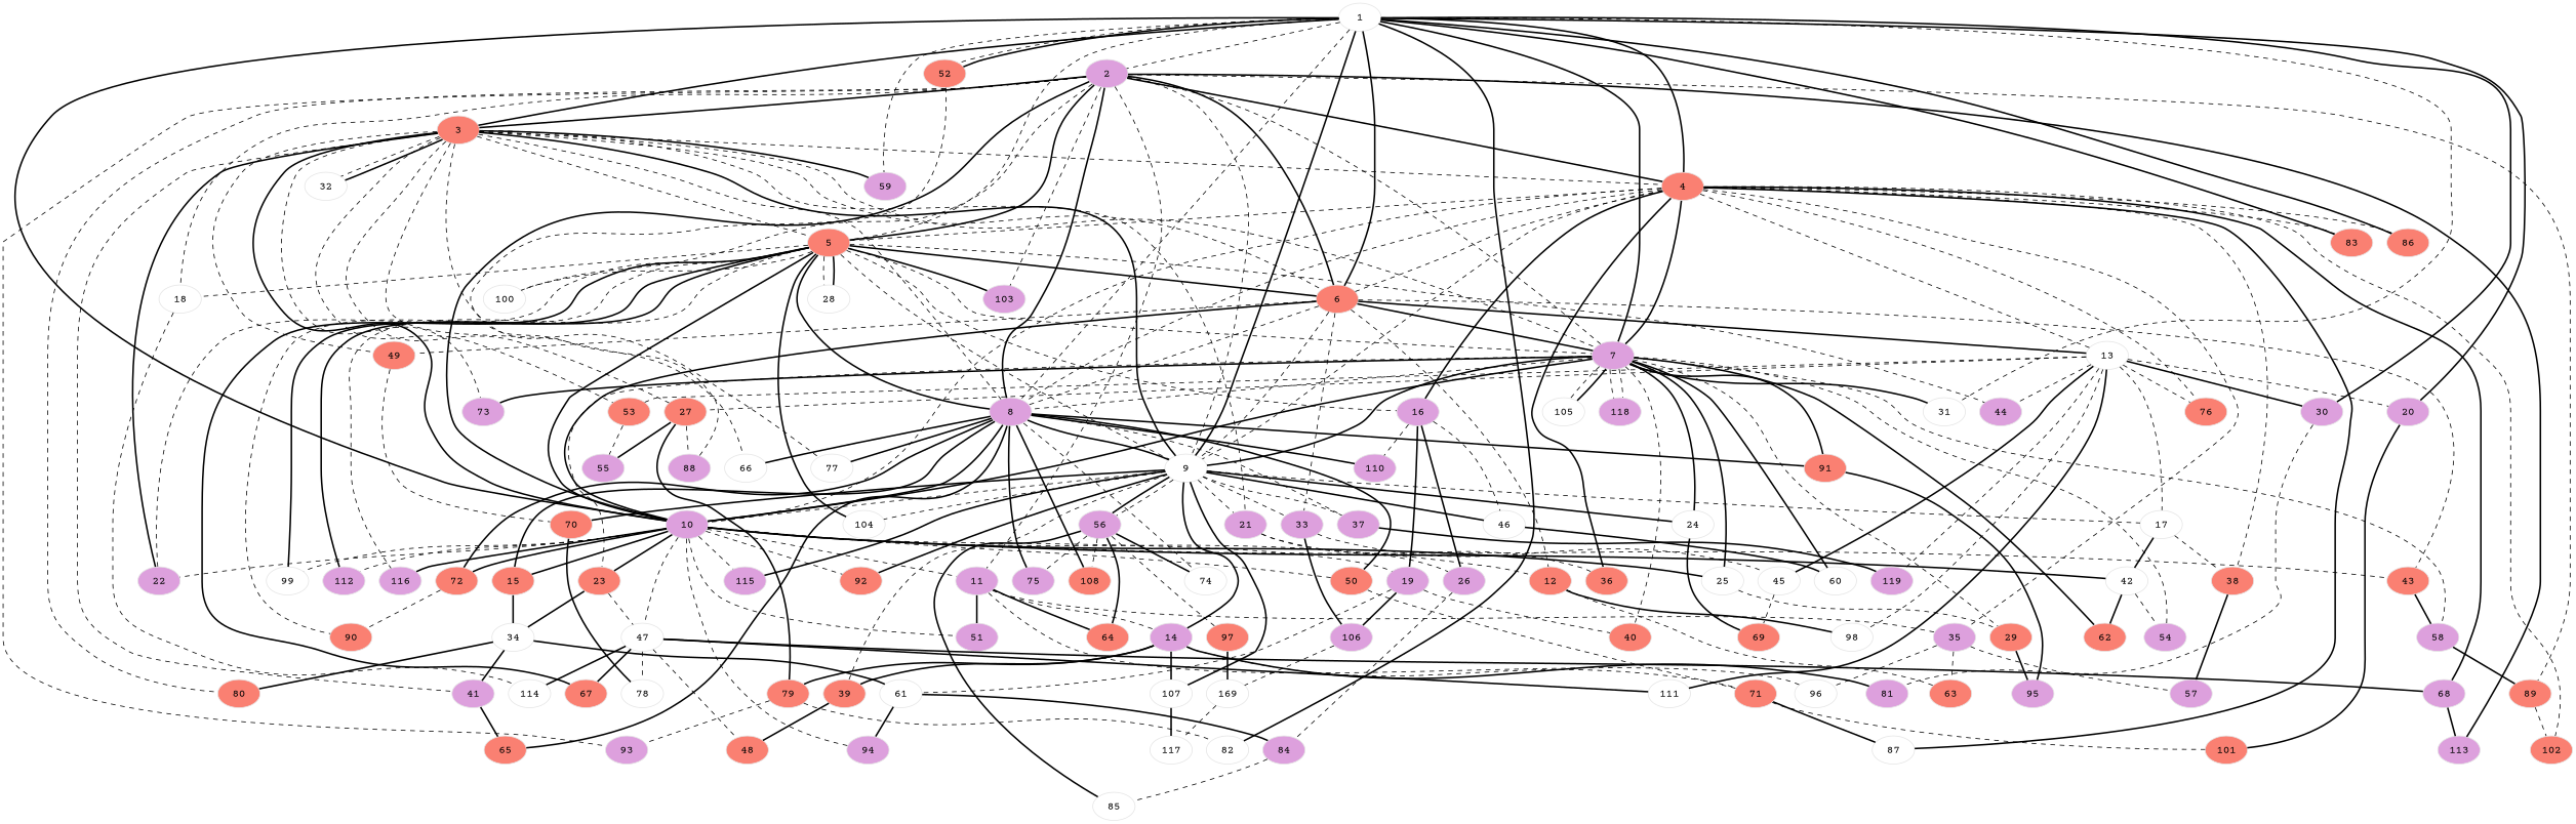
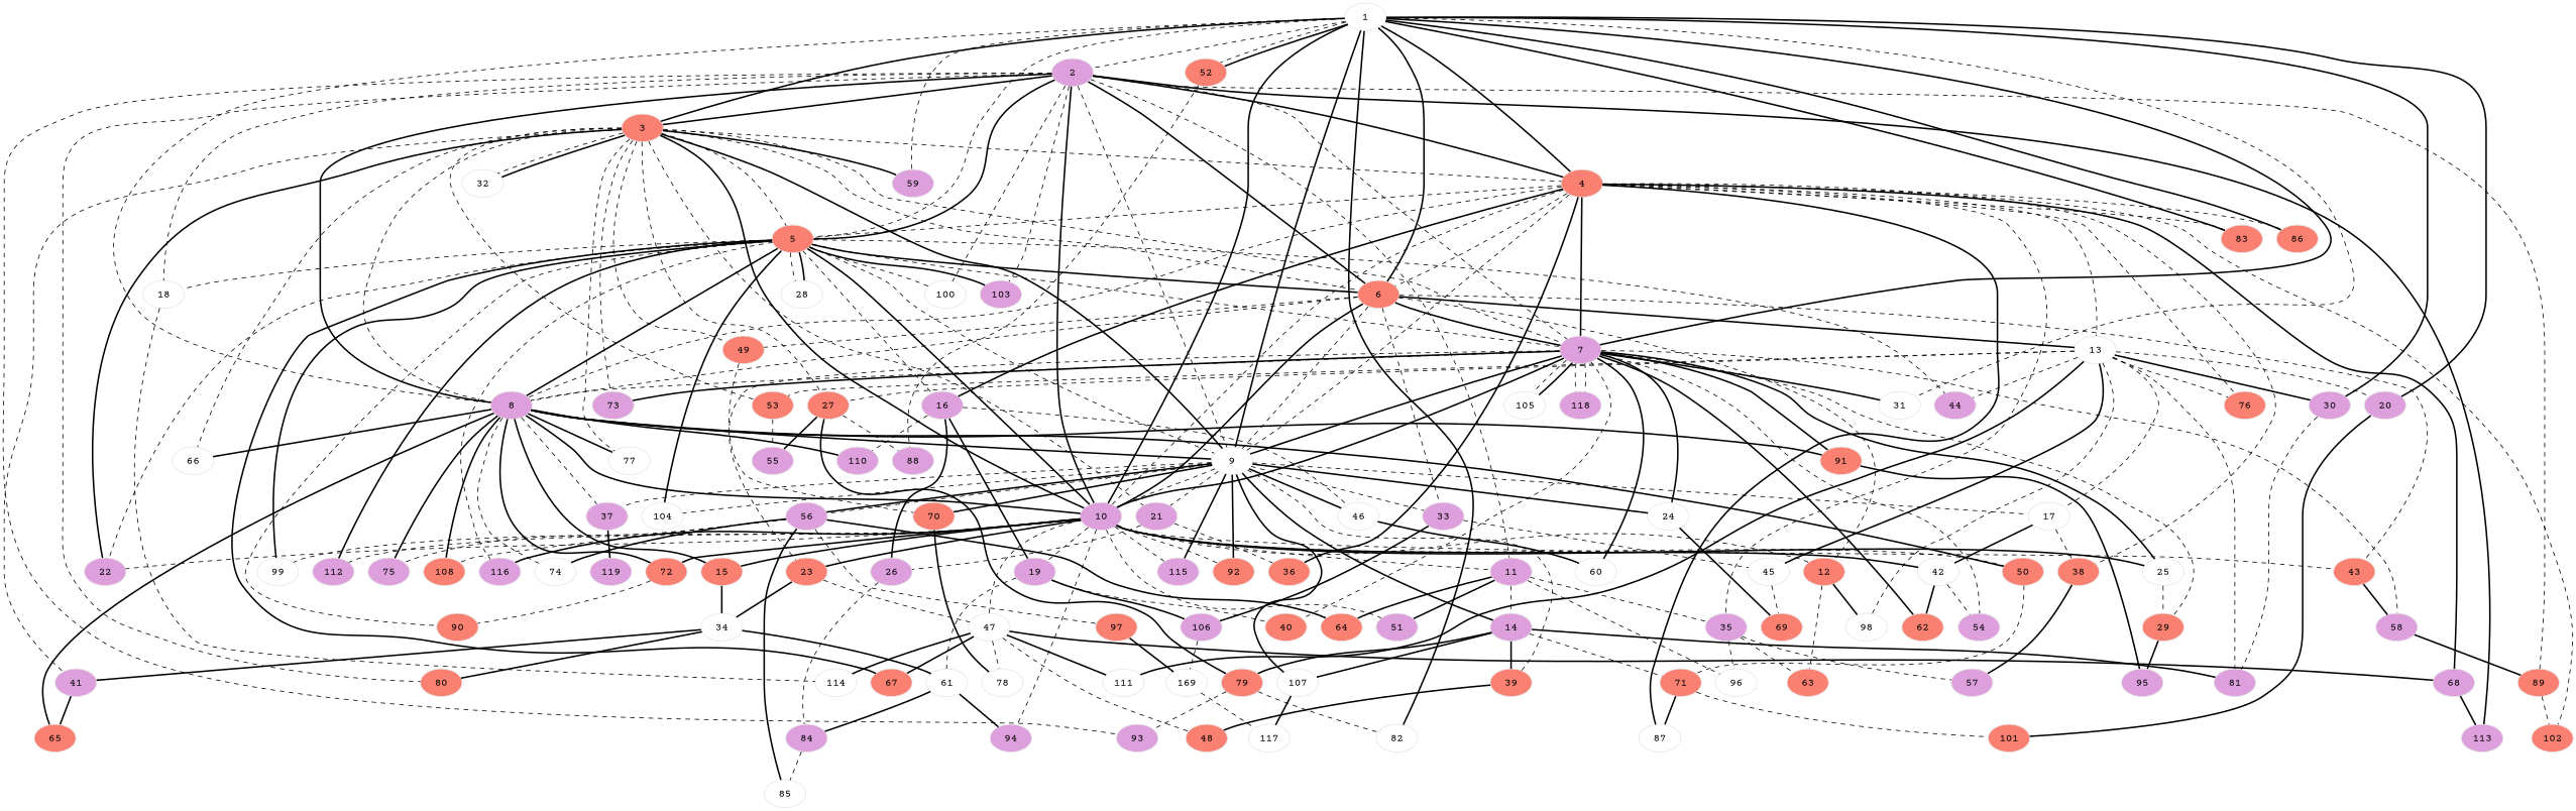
  graph {
    fontname="Courier Prime"
    node [color=gray90 fillcolor=plum fontname="Courier Prime" style=filled]
    edge [fontname="Courier Prime" style=dashed]
    1 [fillcolor=white]
    2
    3 [fillcolor=salmon]
    4 [fillcolor=salmon]
    5 [fillcolor=salmon]
    6 [fillcolor=salmon]
    7
    8
    9 [fillcolor=white]
    10
    20
    30
    31 [fillcolor=white]
    52 [fillcolor=salmon]
    59
    82 [fillcolor=white]
    83 [fillcolor=salmon]
    86 [fillcolor=salmon]
    11
    18 [fillcolor=white]
    80 [fillcolor=salmon]
    89 [fillcolor=salmon]
    93
    100 [fillcolor=white]
    103
    113
    21
    27 [fillcolor=salmon]
    32 [fillcolor=white]
    41
    49 [fillcolor=salmon]
    53 [fillcolor=salmon]
    66 [fillcolor=white]
    73
    77 [fillcolor=white]
    22
    13 [fillcolor=white]
    16
    35
    36 [fillcolor=salmon]
    38 [fillcolor=salmon]
    68
    76 [fillcolor=salmon]
    87 [fillcolor=white]
    102 [fillcolor=salmon]
    28 [fillcolor=white]
    44
    67 [fillcolor=salmon]
    90 [fillcolor=salmon]
    99 [fillcolor=white]
    104 [fillcolor=white]
    112
    116
    12 [fillcolor=salmon]
    33
    43 [fillcolor=salmon]
    23 [fillcolor=salmon]
    24 [fillcolor=white]
    25 [fillcolor=white]
    29 [fillcolor=salmon]
    40 [fillcolor=salmon]
    54
    58
    60 [fillcolor=white]
    62 [fillcolor=salmon]
    91 [fillcolor=salmon]
    105 [fillcolor=white]
    118
    15 [fillcolor=salmon]
    37
    50 [fillcolor=salmon]
    65 [fillcolor=salmon]
    72 [fillcolor=salmon]
    74 [fillcolor=white]
    75
    108 [fillcolor=salmon]
    110
    14
    17 [fillcolor=white]
    39 [fillcolor=salmon]
    46 [fillcolor=white]
    56
    70 [fillcolor=salmon]
    92 [fillcolor=salmon]
    107 [fillcolor=white]
    115
    19
    42 [fillcolor=white]
    47 [fillcolor=white]
    51
    94
    101 [fillcolor=salmon]
    81
    88
    64 [fillcolor=salmon]
    96 [fillcolor=white]
    114 [fillcolor=white]
    26
    79 [fillcolor=salmon]
    55
    97 [fillcolor=salmon]
    n102 [fillcolor=white label=169]
    98 [fillcolor=white]
    45 [fillcolor=white]
    111 [fillcolor=white]
    119
    63 [fillcolor=salmon]
    57
    106
    34 [fillcolor=white]
    69 [fillcolor=salmon]
    95
    71 [fillcolor=salmon]
    48 [fillcolor=salmon]
    85 [fillcolor=white]
    78 [fillcolor=white]
    117 [fillcolor=white]
    61 [fillcolor=white]
    84
    1 -- 2
    1 -- 3 [style=bold]
    1 -- 4 [style=bold]
    1 -- 5
    1 -- 6 [style=bold]
    1 -- 7 [style=bold]
    1 -- 8
    1 -- 9 [style=bold]
    1 -- 10 [style=bold]
    1 -- 20 [style=bold]
    1 -- 30 [style=bold]
    1 -- 31
    1 -- 52
    1 -- 52 [style=bold]
    1 -- 59
    1 -- 82 [style=bold]
    1 -- 83 [style=bold]
    1 -- 86 [style=bold]
    2 -- 3 [style=bold]
    2 -- 4 [style=bold]
    2 -- 5 [style=bold]
    2 -- 6 [style=bold]
    2 -- 7
    2 -- 8 [style=bold]
    2 -- 9
    2 -- 10 [style=bold]
    2 -- 11
    2 -- 18
    2 -- 80
    2 -- 89
    2 -- 93
    2 -- 100
    2 -- 103
    2 -- 113 [style=bold]
    3 -- 4
    3 -- 5
    3 -- 6
    3 -- 7
    3 -- 8
    3 -- 9 [style=bold]
    3 -- 10 [style=bold]
    3 -- 59 [style=bold]
    3 -- 21
    3 -- 27
    3 -- 32
    3 -- 32 [style=bold]
    3 -- 41
    3 -- 49
    3 -- 53
    3 -- 66
    3 -- 73
    3 -- 77
    3 -- 22 [style=bold]
    4 -- 5
    4 -- 6
    4 -- 7 [style=bold]
    4 -- 8
    4 -- 9
    4 -- 10
    4 -- 83
    4 -- 86
    4 -- 13
    4 -- 16 [style=bold]
    4 -- 35
    4 -- 36 [style=bold]
    4 -- 38
    4 -- 68 [style=bold]
    4 -- 76
    4 -- 87 [style=bold]
    4 -- 102
    5 -- 6 [style=bold]
    5 -- 7
    5 -- 8 [style=bold]
    5 -- 9
    5 -- 10 [style=bold]
    5 -- 18
    5 -- 100
    5 -- 103 [style=bold]
    5 -- 22
    5 -- 16
    5 -- 28
    5 -- 28 [style=bold]
    5 -- 44
    5 -- 67 [style=bold]
    5 -- 90
    5 -- 99 [style=bold]
    5 -- 104 [style=bold]
    5 -- 112 [style=bold]
    5 -- 116
    6 -- 7 [style=bold]
    6 -- 8
    6 -- 9
    6 -- 10 [style=bold]
    6 -- 49
    6 -- 13 [style=bold]
    6 -- 12
    6 -- 33
    6 -- 43
    7 -- 8
    7 -- 9 [style=bold]
    7 -- 10 [style=bold]
    7 -- 31 [style=bold]
    7 -- 73 [style=bold]
    7 -- 23
    7 -- 24 [style=bold]
    7 -- 25 [style=bold]
    7 -- 29
    7 -- 40
    7 -- 54
    7 -- 58
    7 -- 60 [style=bold]
    7 -- 62 [style=bold]
    7 -- 91 [style=bold]
    7 -- 105
    7 -- 105 [style=bold]
    7 -- 118
    7 -- 118
    8 -- 9 [style=bold]
    8 -- 10 [style=bold]
    8 -- 66 [style=bold]
    8 -- 77 [style=bold]
    8 -- 91 [style=bold]
    8 -- 15 [style=bold]
    8 -- 37
    8 -- 50 [style=bold]
    8 -- 65 [style=bold]
    8 -- 72 [style=bold]
    8 -- 74
    8 -- 75 [style=bold]
    8 -- 108 [style=bold]
    8 -- 110 [style=bold]
    9 -- 10
    9 -- 21
    9 -- 104
    9 -- 33
    9 -- 24 [style=bold]
    9 -- 37
    9 -- 14 [style=bold]
    9 -- 17
    9 -- 39
    9 -- 46 [style=bold]
    9 -- 56 [style=bold]
    9 -- 56
    9 -- 70 [style=bold]
    9 -- 92 [style=bold]
    9 -- 107 [style=bold]
    9 -- 115 [style=bold]
    10 -- 11
    10 -- 22
    10 -- 99
    10 -- 112
    10 -- 116 [style=bold]
    10 -- 12
    10 -- 43
    10 -- 23 [style=bold]
    10 -- 25 [style=bold]
    10 -- 15 [style=bold]
    10 -- 50
    10 -- 72 [style=bold]
    10 -- 92
    10 -- 115
    10 -- 19
    10 -- 42 [style=bold]
    10 -- 47
    10 -- 51
    10 -- 94
    20 -- 101 [style=bold]
    30 -- 81
    52 -- 88
    11 -- 35
    11 -- 14
    11 -- 51 [style=bold]
    11 -- 64 [style=bold]
    11 -- 96
    18 -- 114
    89 -- 102
    21 -- 36
    21 -- 26
    27 -- 88
    27 -- 79 [style=bold]
    27 -- 55 [style=bold]
    41 -- 65 [style=bold]
    49 -- 70
    53 -- 55
    13 -- 20
    13 -- 30 [style=bold]
    13 -- 27
    13 -- 53
    13 -- 76
    13 -- 44
    13 -- 17
    13 -- 98
    13 -- 45 [style=bold]
    13 -- 111 [style=bold]
-   13 -- 119
+   13 -- 81
    16 -- 110
    16 -- 46
    16 -- 19 [style=bold]
    16 -- 26 [style=bold]
    35 -- 96
    35 -- 63
    35 -- 57
    38 -- 57 [style=bold]
    68 -- 113 [style=bold]
    12 -- 98 [style=bold]
    12 -- 63
    33 -- 45
    33 -- 106 [style=bold]
    43 -- 58 [style=bold]
    23 -- 47
    23 -- 34 [style=bold]
    24 -- 69 [style=bold]
    25 -- 29
    29 -- 95 [style=bold]
    58 -- 89 [style=bold]
    91 -- 95 [style=bold]
    15 -- 34 [style=bold]
    37 -- 119 [style=bold]
    50 -- 71
    72 -- 90
    14 -- 39 [style=bold]
    14 -- 107 [style=bold]
    14 -- 81 [style=bold]
    14 -- 79 [style=bold]
    14 -- 71
    17 -- 38
    17 -- 42 [style=bold]
    39 -- 48 [style=bold]
    46 -- 60 [style=bold]
    56 -- 74 [style=bold]
    56 -- 75
    56 -- 108
    56 -- 64 [style=bold]
    56 -- 97
    56 -- 85 [style=bold]
    70 -- 78 [style=bold]
    107 -- 117 [style=bold]
    19 -- 40
    19 -- 106 [style=bold]
    19 -- 61
    42 -- 54
    42 -- 62 [style=bold]
    47 -- 68 [style=bold]
    47 -- 67 [style=bold]
    47 -- 114 [style=bold]
    47 -- 111 [style=bold]
    47 -- 48
    47 -- 78
    26 -- 84
    79 -- 82
    79 -- 93
    97 -- n102 [style=bold]
    n102 -- 117
    45 -- 69
    106 -- n102
    34 -- 80 [style=bold]
    34 -- 41 [style=bold]
    34 -- 61 [style=bold]
    71 -- 87 [style=bold]
    71 -- 101
    61 -- 94 [style=bold]
    61 -- 84 [style=bold]
    84 -- 85
  }
